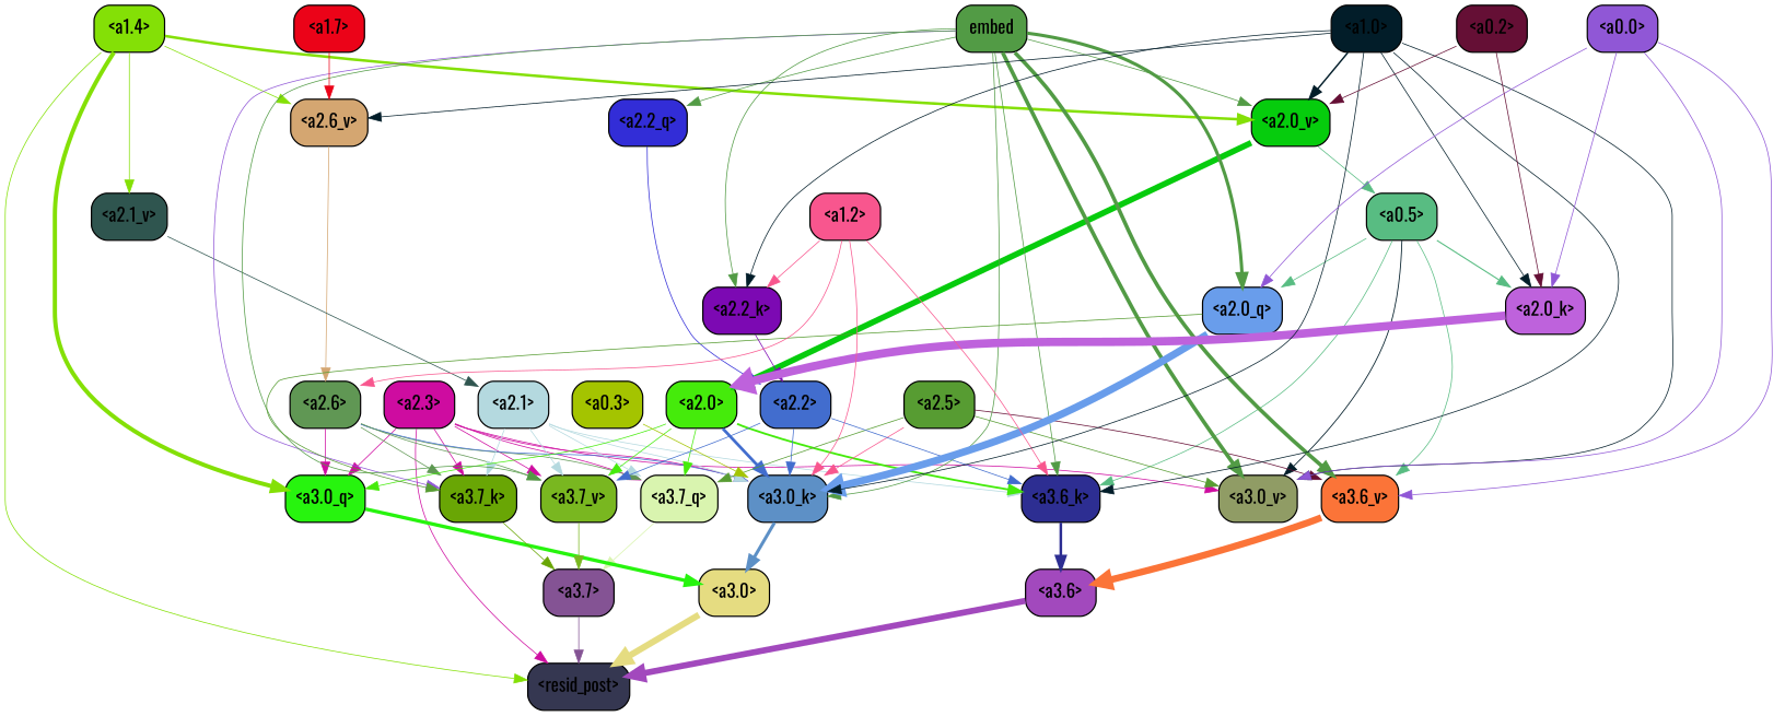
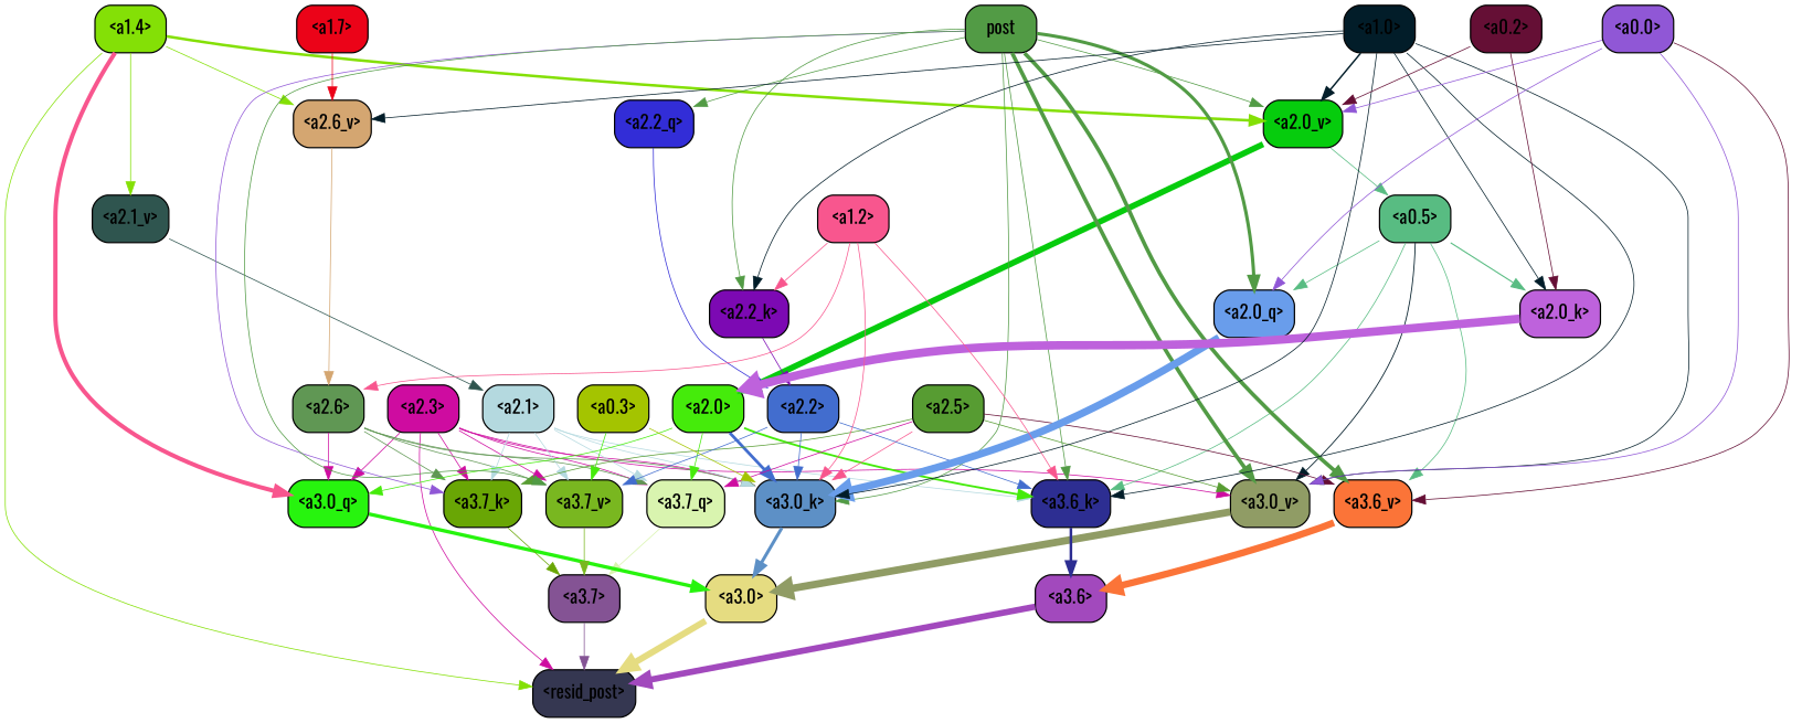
  strict digraph {
    fontname=Oswald
    splines=true
    node [color=black fontname=Oswald shape=box style="filled, rounded"]
    edge [color="#529b45" fontname=Oswald penwidth=0.6]
    "<a3.7>" [fillcolor="#845394"]
    "<resid_post>" [fillcolor="#353751"]
    "<a3.6>" [fillcolor="#a249bd"]
    "<a3.0>" [fillcolor="#e5dc81"]
    "<a2.3>" [fillcolor="#ce0ca0"]
    "<a3.7_q>" [fillcolor="#d9f4af"]
    "<a3.0_q>" [fillcolor="#27f40e"]
    "<a3.7_k>" [fillcolor="#69a605"]
    "<a3.0_k>" [fillcolor="#5d90c6"]
    "<a3.7_v>" [fillcolor="#79b720"]
    "<a3.0_v>" [fillcolor="#909c65"]
    "<a1.4>" [fillcolor="#84e006"]
    "<a2.6_v>" [fillcolor="#d4a671"]
    "<a2.1_v>" [fillcolor="#2f554f"]
    "<a2.0_v>" [fillcolor="#06cc0d"]
    "<a2.6>" [fillcolor="#609754"]
    "<a2.1>" [fillcolor="#b4d9df"]
    "<a2.0>" [fillcolor="#45eb0b"]
    "<a0.5>" [fillcolor="#58bc82"]
    "<a3.6_k>" [fillcolor="#2d2e92"]
    "<a3.6_v>" [fillcolor="#fb7438"]
    "<a2.5>" [fillcolor="#579c32"]
    "<a2.2>" [fillcolor="#426dce"]
-   embed [fillcolor="#529b45"]
+   embed [fillcolor="#529b45" label=post]
    "<a2.2_q>" [fillcolor="#322dd7"]
    "<a2.0_q>" [fillcolor="#699deb"]
    "<a2.2_k>" [fillcolor="#7c09b3"]
    "<a2.0_k>" [fillcolor="#be62dc"]
    "<a1.2>" [fillcolor="#f8568e"]
    "<a1.0>" [fillcolor="#021d29"]
    "<a0.3>" [fillcolor="#a4c400"]
    "<a0.0>" [fillcolor="#9057d6"]
    "<a0.2>" [fillcolor="#650f35"]
    "<a1.7>" [fillcolor="#eb0318"]
    "<a3.7>" -> "<resid_post>" [color="#845394"]
    "<a3.6>" -> "<resid_post>" [color="#a249bd" penwidth=4.753257989883423]
    "<a3.0>" -> "<resid_post>" [color="#e5dc81" penwidth=4.90053927898407]
    "<a2.3>" -> "<resid_post>" [color="#ce0ca0"]
    "<a2.3>" -> "<a3.7_q>" [color="#ce0ca0"]
    "<a2.3>" -> "<a3.0_q>" [color="#ce0ca0"]
    "<a2.3>" -> "<a3.7_k>" [color="#ce0ca0"]
    "<a2.3>" -> "<a3.0_k>" [color="#ce0ca0"]
    "<a2.3>" -> "<a3.7_v>" [color="#ce0ca0"]
    "<a2.3>" -> "<a3.0_v>" [color="#ce0ca0"]
    "<a3.7_q>" -> "<a3.7>" [color="#d9f4af"]
    "<a3.0_q>" -> "<a3.0>" [color="#27f40e" penwidth=2.7421876192092896]
    "<a3.7_k>" -> "<a3.7>" [color="#69a605"]
    "<a3.0_k>" -> "<a3.0>" [color="#5d90c6" penwidth=2.476402521133423]
    "<a3.7_v>" -> "<a3.7>" [color="#79b720"]
+   "<a3.0_v>" -> "<a3.0>" [color="#909c65" penwidth=5.652270674705505]
    "<a1.4>" -> "<resid_post>" [color="#84e006"]
-   "<a1.4>" -> "<a3.0_q>" [color="#84e006" penwidth=3.2779015004634857]
+   "<a1.4>" -> "<a3.0_q>" [color="#f8568e" penwidth=3.2779015004634857]
    "<a1.4>" -> "<a2.6_v>" [color="#84e006"]
    "<a1.4>" -> "<a2.1_v>" [color="#84e006"]
    "<a1.4>" -> "<a2.0_v>" [color="#84e006" penwidth=2.089712530374527]
    "<a2.6_v>" -> "<a2.6>" [color="#d4a671"]
    "<a2.1_v>" -> "<a2.1>" [color="#2f554f"]
    "<a2.0_v>" -> "<a2.0>" [color="#06cc0d" penwidth=4.569358706474304]
    "<a2.0_v>" -> "<a0.5>" [color="#58bc82"]
    "<a2.6>" -> "<a3.7_q>" [color="#609754"]
    "<a2.6>" -> "<a3.0_q>" [color="#ce0ca0"]
    "<a2.6>" -> "<a3.7_k>" [color="#609754"]
-   "<a2.6>" -> "<a3.0_k>" [color="#426dce"]
+   "<a2.6>" -> "<a3.0_k>" [color="#609754"]
    "<a2.6>" -> "<a3.7_v>" [color="#609754"]
    "<a2.1>" -> "<a3.7_q>" [color="#b4d9df"]
    "<a2.1>" -> "<a3.7_k>" [color="#b4d9df"]
    "<a2.1>" -> "<a3.0_k>" [color="#b4d9df"]
    "<a2.1>" -> "<a3.7_v>" [color="#b4d9df"]
    "<a2.1>" -> "<a3.6_k>" [color="#b4d9df"]
    "<a2.0>" -> "<a3.7_q>" [color="#45eb0b"]
    "<a2.0>" -> "<a3.0_q>" [color="#45eb0b"]
    "<a2.0>" -> "<a3.0_k>" [color="#426dce" penwidth=2.2551413774490356]
-   "<a2.0>" -> "<a3.7_v>" [color="#45eb0b"]
+   "<a0.3>" -> "<a3.7_v>" [color="#45eb0b"]
    "<a2.0>" -> "<a3.6_k>" [color="#45eb0b" penwidth=1.5290023684501648]
    "<a0.5>" -> "<a3.0_v>" [color="#021d29" penwidth=0.6790935099124908]
    "<a0.5>" -> "<a3.6_k>" [color="#58bc82"]
    "<a0.5>" -> "<a3.6_v>" [color="#58bc82"]
    "<a0.5>" -> "<a2.0_q>" [color="#58bc82"]
    "<a0.5>" -> "<a2.0_k>" [color="#58bc82" penwidth=0.8868831396102905]
    "<a3.6_k>" -> "<a3.6>" [color="#2d2e92" penwidth=2.048597991466522]
    "<a3.6_v>" -> "<a3.6>" [color="#fb7438" penwidth=5.2550448179244995]
-   "<a2.5>" -> "<a3.7_q>" [color="#579c32"]
-   "<a2.0_q>" -> "<a3.7_k>" [color="#579c32"]
+   "<a2.5>" -> "<a3.7_q>" [color="#ce0ca0"]
+   "<a2.5>" -> "<a3.7_k>" [color="#579c32"]
    "<a2.5>" -> "<a3.0_k>" [color="#f8568e"]
    "<a2.5>" -> "<a3.0_v>" [color="#579c32"]
    "<a2.5>" -> "<a3.6_v>" [color="#650f35"]
    "<a2.2>" -> "<a3.0_k>" [color="#426dce"]
    "<a2.2>" -> "<a3.7_v>" [color="#426dce"]
    "<a2.2>" -> "<a3.6_k>" [color="#426dce"]
    embed -> "<a3.7_k>" [color="#9057d6"]
    embed -> "<a3.0_k>"
    embed -> "<a3.7_v>"
    embed -> "<a3.0_v>" [penwidth=2.972973108291626]
    embed -> "<a2.0_v>"
    embed -> "<a3.6_k>"
    embed -> "<a3.6_v>" [penwidth=2.9556376338005066]
    embed -> "<a2.2_q>"
    embed -> "<a2.0_q>" [penwidth=2.540744114667177]
    embed -> "<a2.2_k>"
    "<a2.2_q>" -> "<a2.2>" [color="#322dd7"]
    "<a2.0_q>" -> "<a3.0_k>" [color="#699deb" penwidth=5.6763341426849365]
    "<a2.2_k>" -> "<a2.2>" [color="#7c09b3"]
    "<a2.0_k>" -> "<a2.0>" [color="#be62dc" penwidth=6.450865745544434]
    "<a1.2>" -> "<a3.0_k>" [color="#f8568e"]
    "<a1.2>" -> "<a2.6>" [color="#f8568e"]
    "<a1.2>" -> "<a3.6_k>" [color="#f8568e"]
    "<a1.2>" -> "<a2.2_k>" [color="#f8568e"]
    "<a1.0>" -> "<a3.0_k>" [color="#021d29"]
    "<a1.0>" -> "<a3.0_v>" [color="#021d29"]
    "<a1.0>" -> "<a2.6_v>" [color="#021d29"]
    "<a1.0>" -> "<a2.0_v>" [color="#021d29" penwidth=1.1915444135665894]
    "<a1.0>" -> "<a3.6_k>" [color="#021d29"]
    "<a1.0>" -> "<a2.2_k>" [color="#021d29"]
    "<a1.0>" -> "<a2.0_k>" [color="#021d29"]
    "<a0.3>" -> "<a3.0_k>" [color="#a4c400"]
    "<a0.0>" -> "<a3.0_v>" [color="#9057d6"]
-   "<a0.0>" -> "<a3.6_v>" [color="#9057d6"]
+   "<a0.0>" -> "<a3.6_v>" [color="#650f35"]
    "<a0.0>" -> "<a2.0_q>" [color="#9057d6"]
-   "<a0.0>" -> "<a2.0_k>" [color="#9057d6"]
+   "<a0.0>" -> "<a2.0_v>" [color="#9057d6"]
    "<a0.2>" -> "<a2.0_v>" [color="#650f35"]
    "<a0.2>" -> "<a2.0_k>" [color="#650f35"]
    "<a1.7>" -> "<a2.6_v>" [color="#eb0318"]
  }
